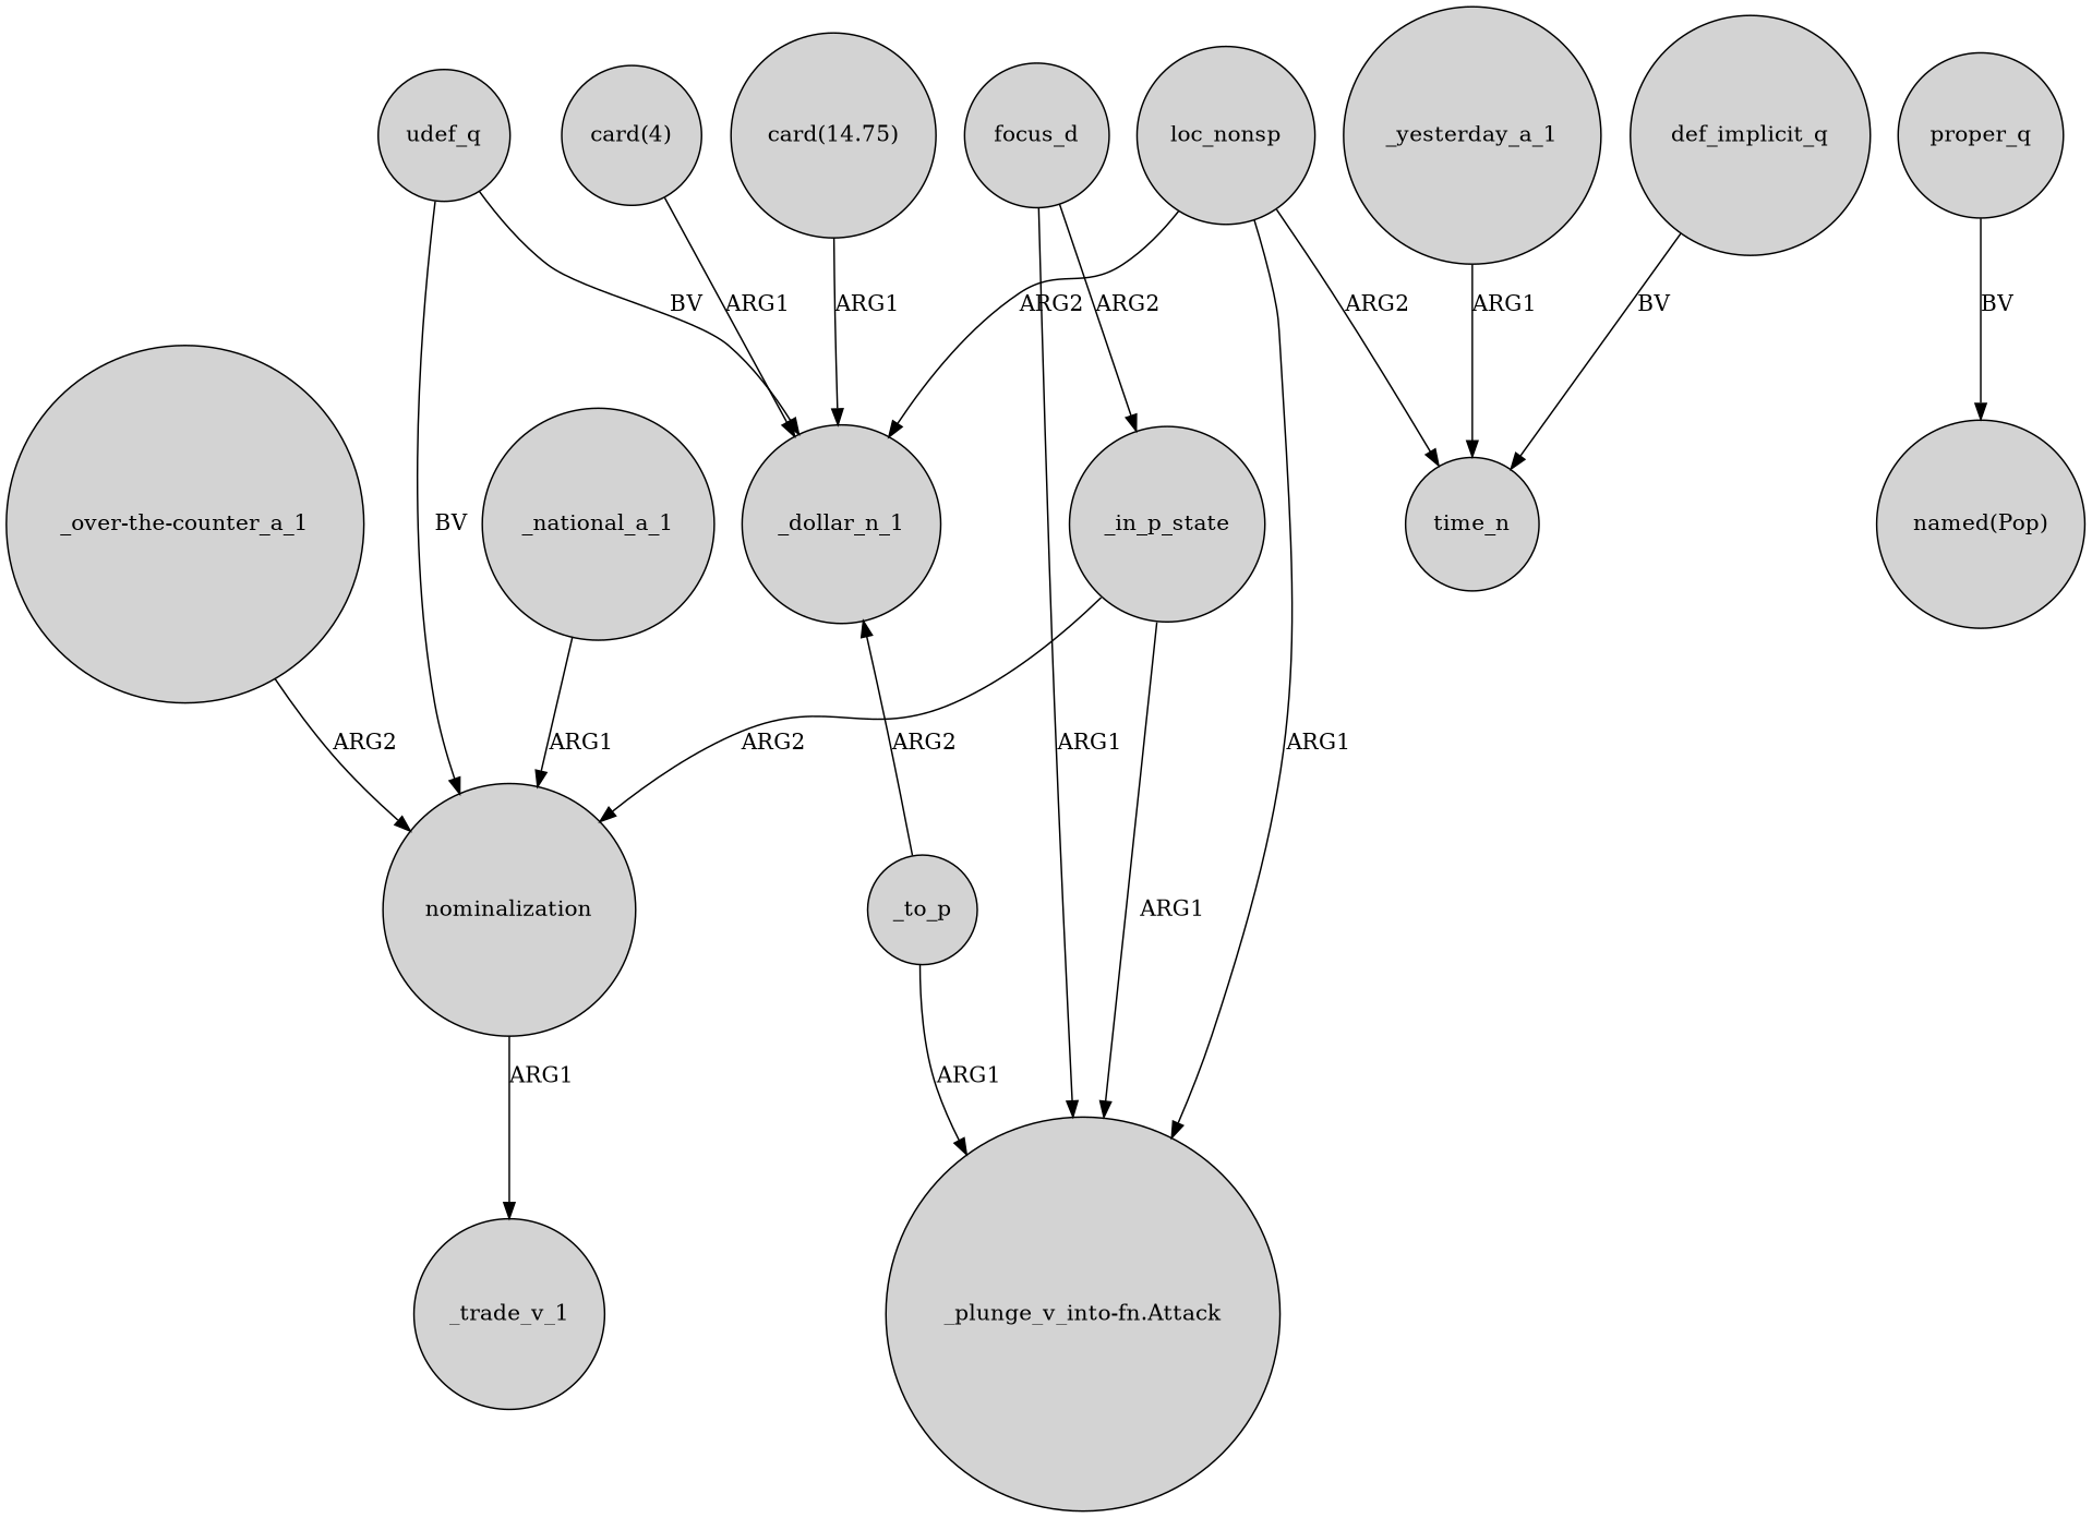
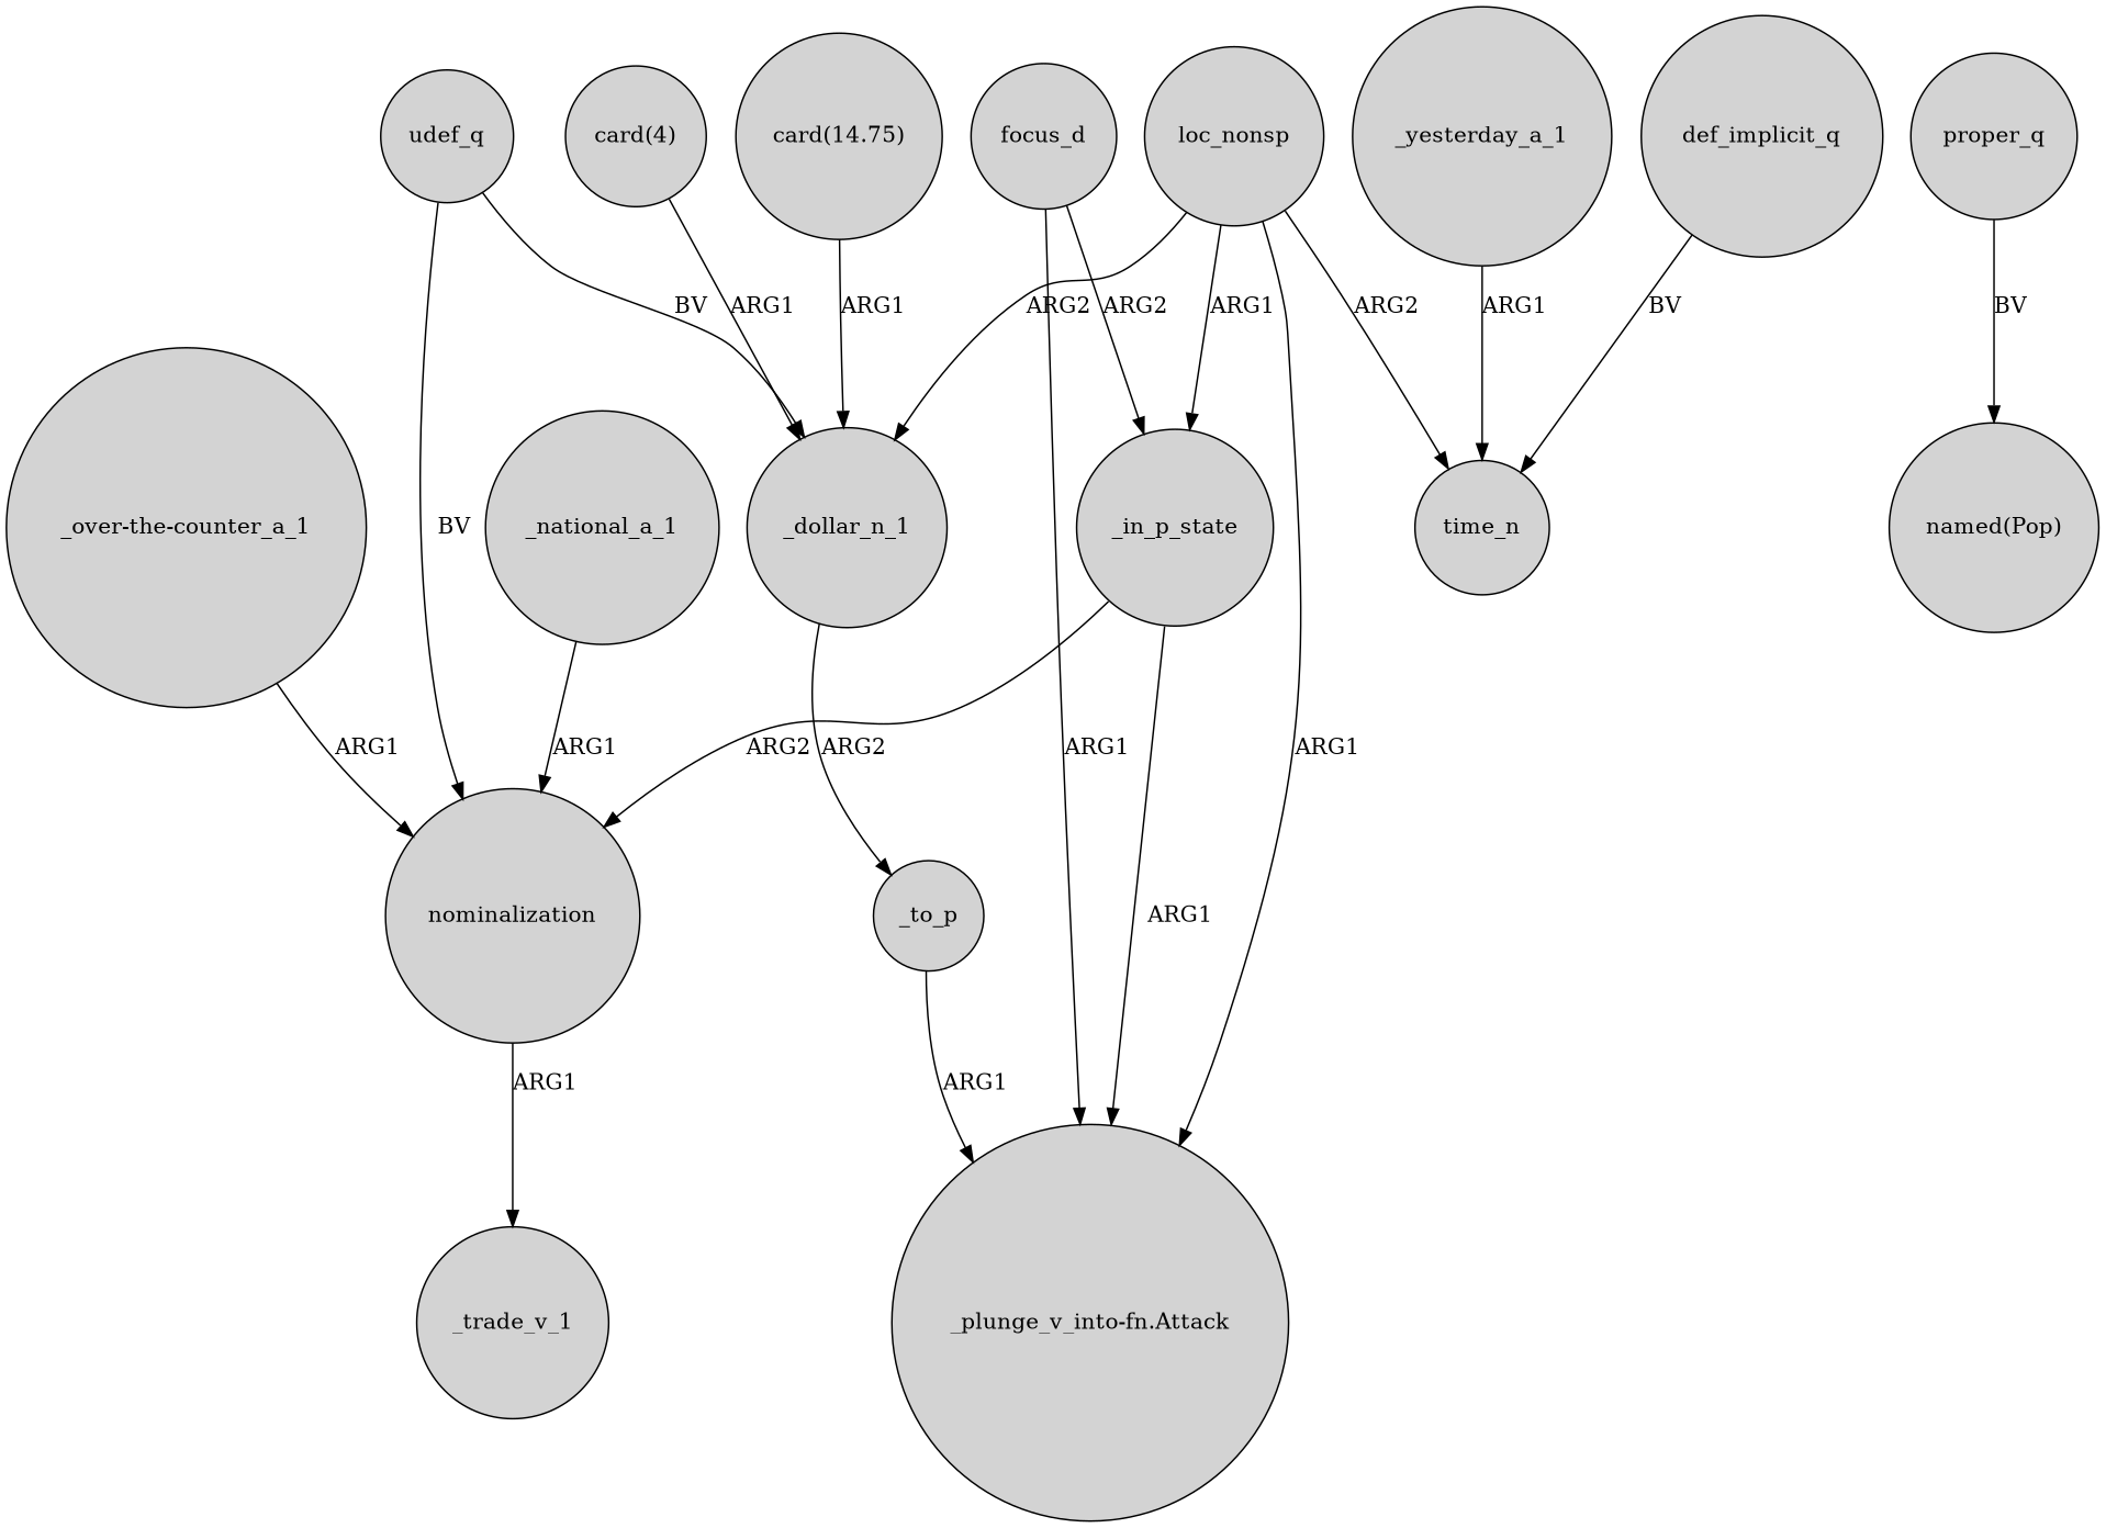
  digraph {
    node [shape=circle style=filled]
    _in_p_state
    nominalization
    "_plunge_v_into-fn.Attack"
    _trade_v_1
    focus_d
    loc_nonsp
    _dollar_n_1
    time_n
    "card(4)"
    "_over-the-counter_a_1"
    udef_q
    _yesterday_a_1
    _to_p
    "card(14.75)"
    proper_q
    "named(Pop)"
    def_implicit_q
    _national_a_1
    _in_p_state -> nominalization [label=ARG2]
    _in_p_state -> "_plunge_v_into-fn.Attack" [label=ARG1]
    nominalization -> _trade_v_1 [label=ARG1]
    focus_d -> _in_p_state [label=ARG2]
    focus_d -> "_plunge_v_into-fn.Attack" [label=ARG1]
+   loc_nonsp -> _in_p_state [label=ARG1]
    loc_nonsp -> "_plunge_v_into-fn.Attack" [label=ARG1]
    loc_nonsp -> _dollar_n_1 [label=ARG2]
    loc_nonsp -> time_n [label=ARG2]
    "card(4)" -> _dollar_n_1 [label=ARG1]
-   "_over-the-counter_a_1" -> nominalization [label=ARG2]
+   "_over-the-counter_a_1" -> nominalization [label=ARG1]
    udef_q -> nominalization [label=BV]
    udef_q -> _dollar_n_1 [label=BV]
    _yesterday_a_1 -> time_n [label=ARG1]
    _to_p -> "_plunge_v_into-fn.Attack" [label=ARG1]
-   _to_p -> _dollar_n_1 [label=ARG2]
+   _dollar_n_1 -> _to_p [label=ARG2]
    "card(14.75)" -> _dollar_n_1 [label=ARG1]
    proper_q -> "named(Pop)" [label=BV]
    def_implicit_q -> time_n [label=BV]
    _national_a_1 -> nominalization [label=ARG1]
  }
